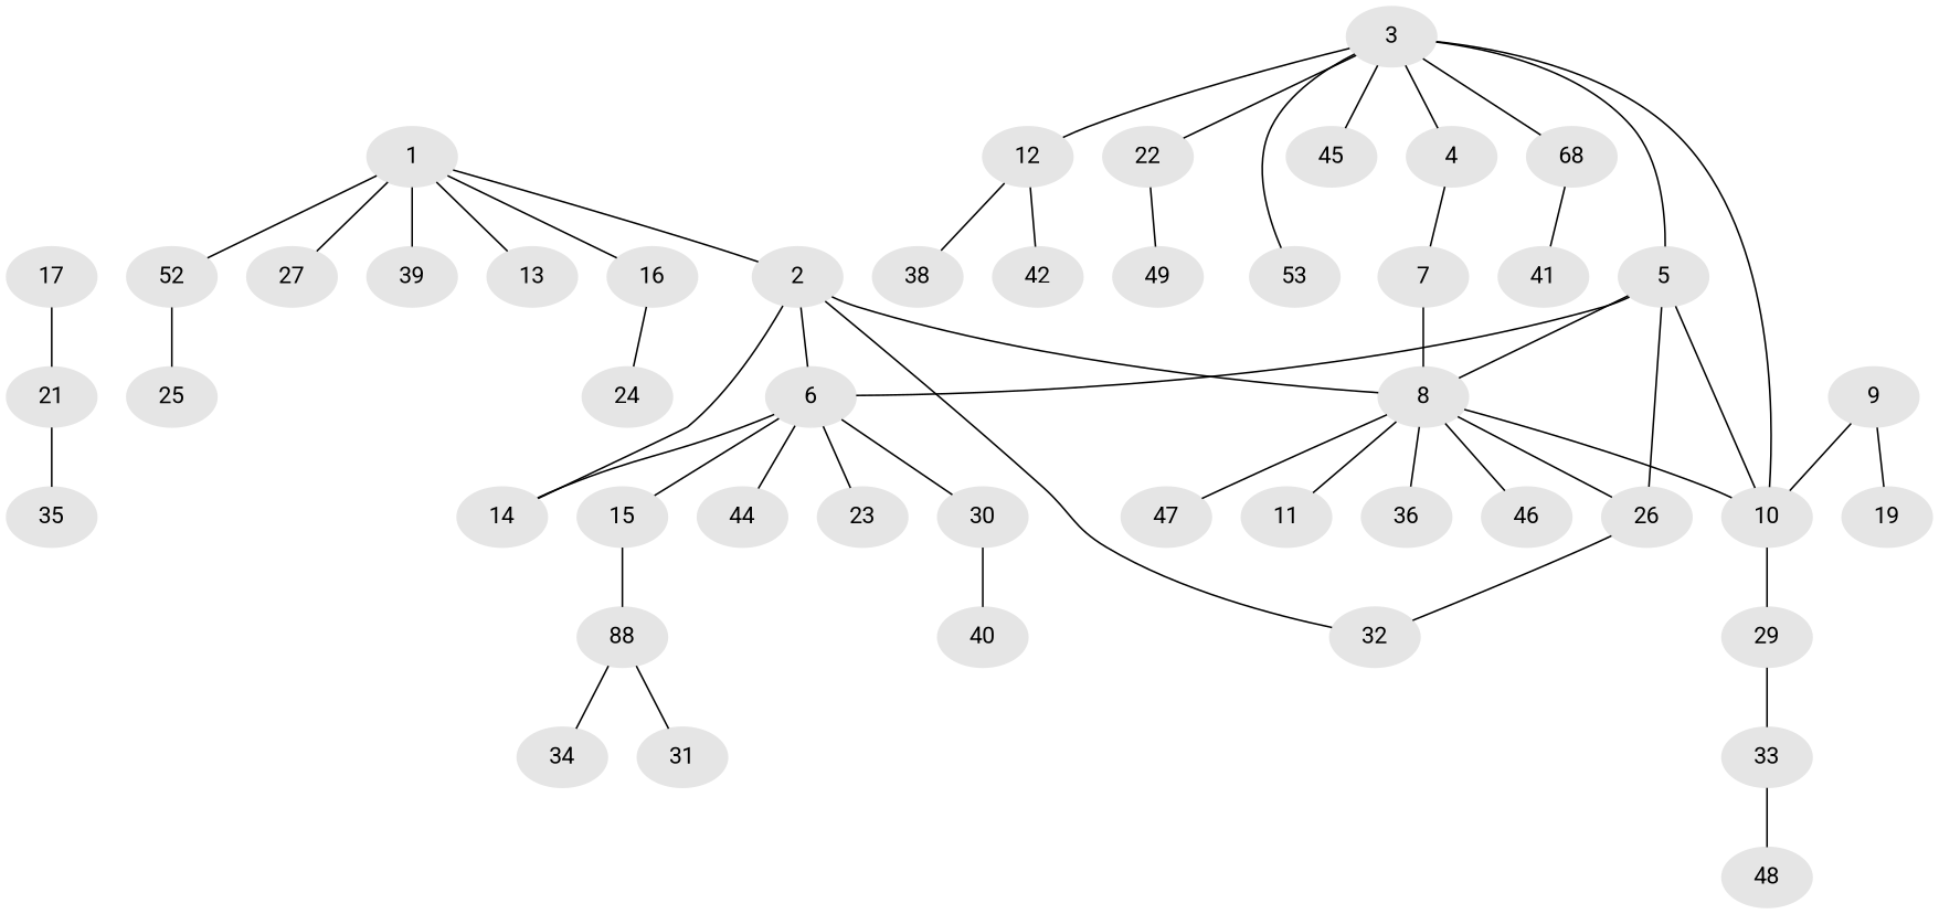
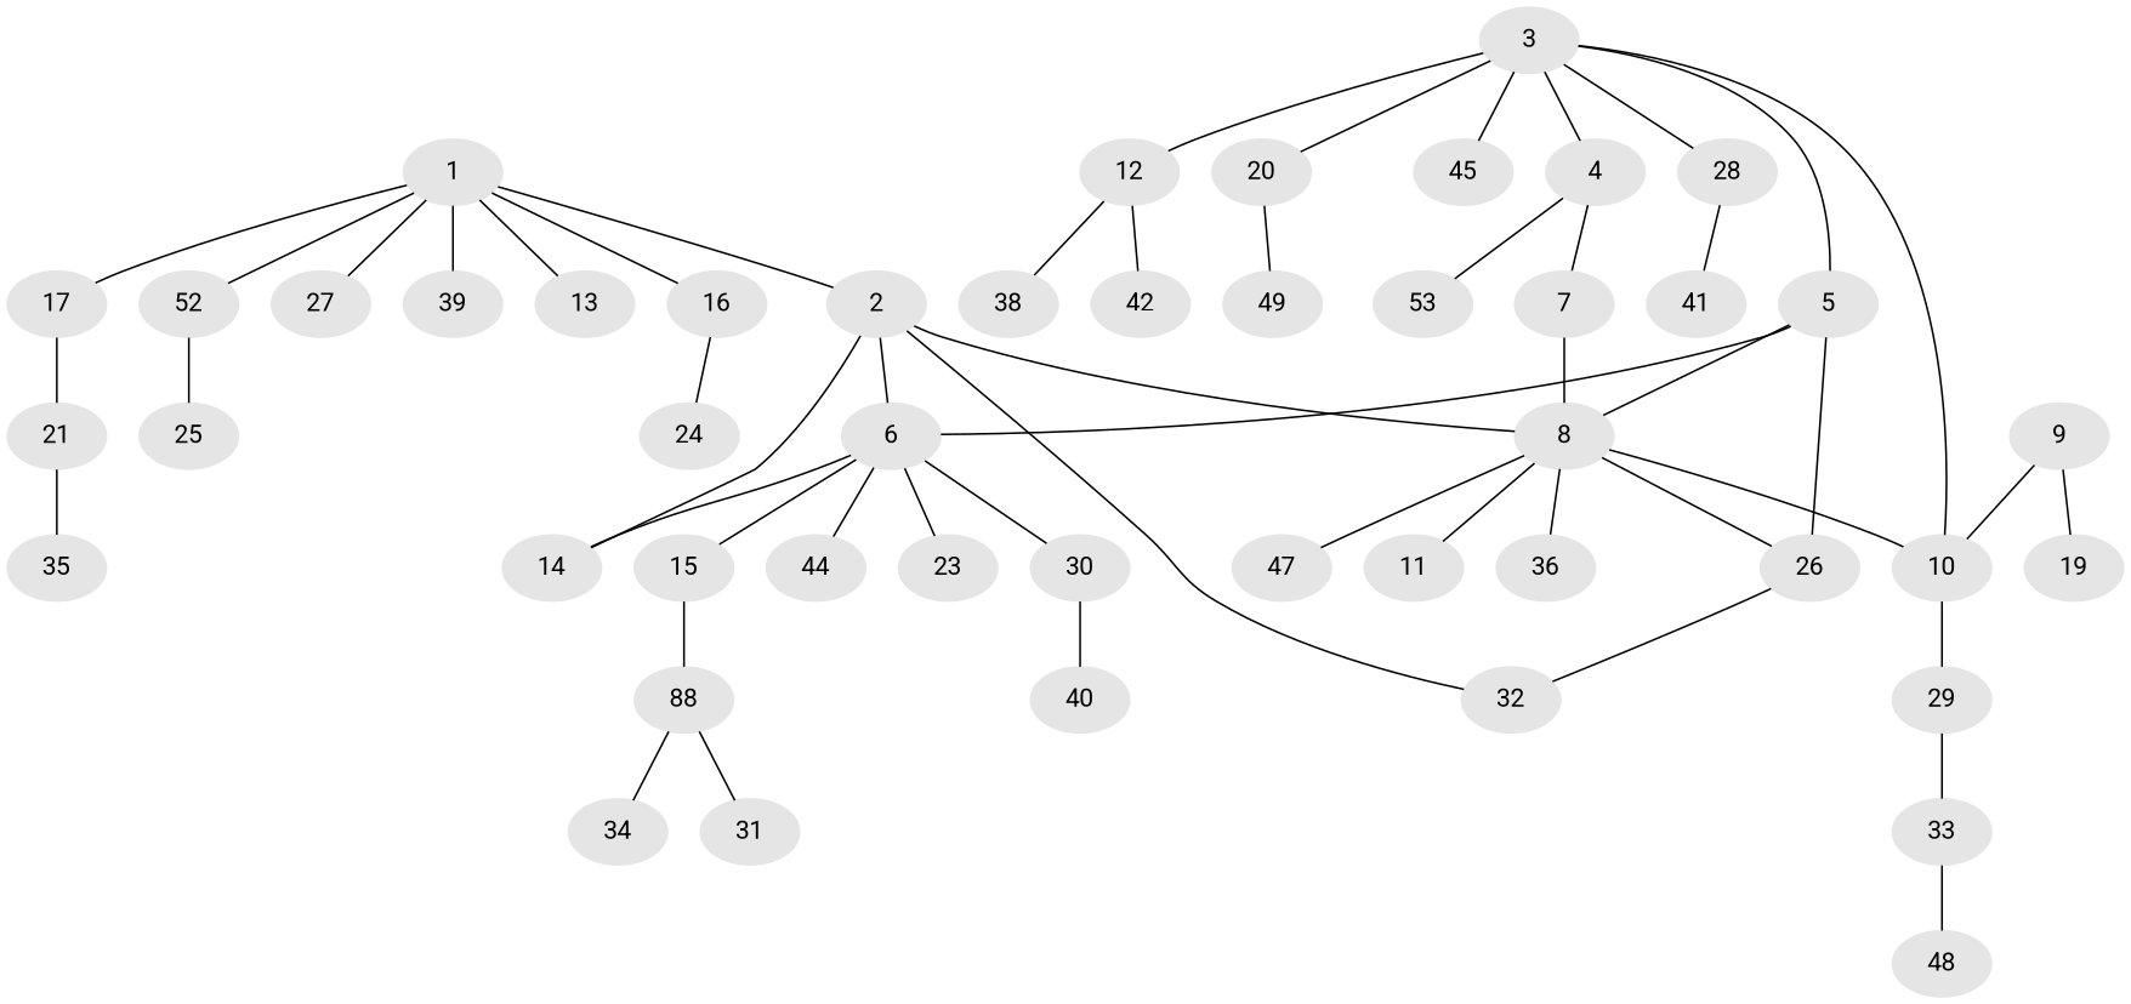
  graph {
    fontname=Roboto
    node [color=gray90 fontname=Roboto style=filled]
    edge [fontname=Roboto]
    1
    2
    13
    16
    17
    n6 [label=52]
    27
    39
    6
    8
    14
    32
    9
    10
    19
    24
    21
    25
    3
    4
    5
    12
-   20 [label=22]
-   28 [label=68]
+   20
+   28
    45
    15
    23
    30
    44
    26
    11
    36
-   46
    47
    7
    n36 [label=53]
    29
    38
    42
    49
    41
    n42 [label=88]
    40
    33
    31
    34
    35
    48
    1 -- 2
    1 -- 13
    1 -- 16
+   1 -- 17
    1 -- n6
    1 -- 27
    1 -- 39
    2 -- 6
    2 -- 8
    2 -- 14
    2 -- 32
    16 -- 24
    17 -- 21
    n6 -- 25
    6 -- 14
    6 -- 15
    6 -- 23
    6 -- 30
    6 -- 44
    8 -- 10
    8 -- 26
    8 -- 11
    8 -- 36
-   8 -- 46
    8 -- 47
    9 -- 10
    9 -- 19
    10 -- 29
    21 -- 35
    3 -- 10
    3 -- 4
    3 -- 5
    3 -- 12
    3 -- 20
    3 -- 28
    3 -- 45
    4 -- 7
-   3 -- n36
+   4 -- n36
    5 -- 6
    5 -- 8
-   5 -- 10
    5 -- 26
    12 -- 38
    12 -- 42
    20 -- 49
    28 -- 41
    15 -- n42
    30 -- 40
    26 -- 32
    7 -- 8
    29 -- 33
    n42 -- 31
    n42 -- 34
    33 -- 48
  }
